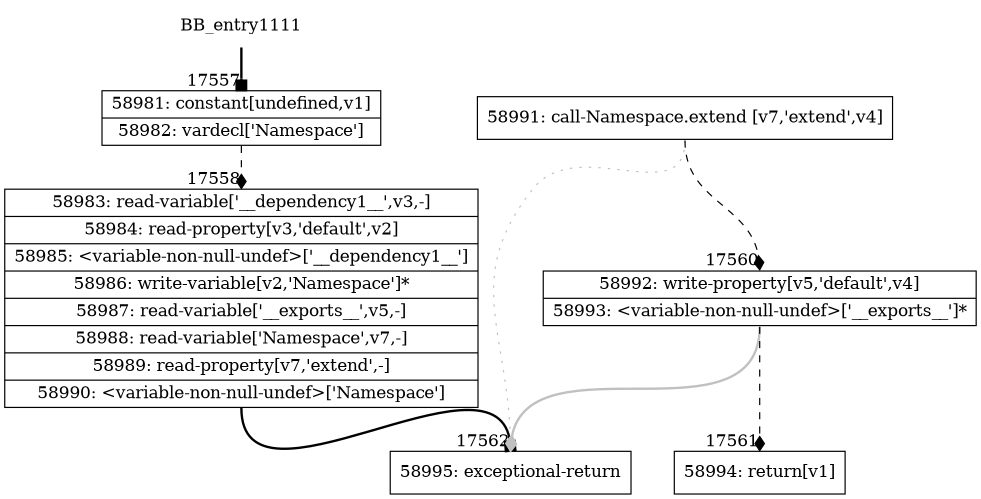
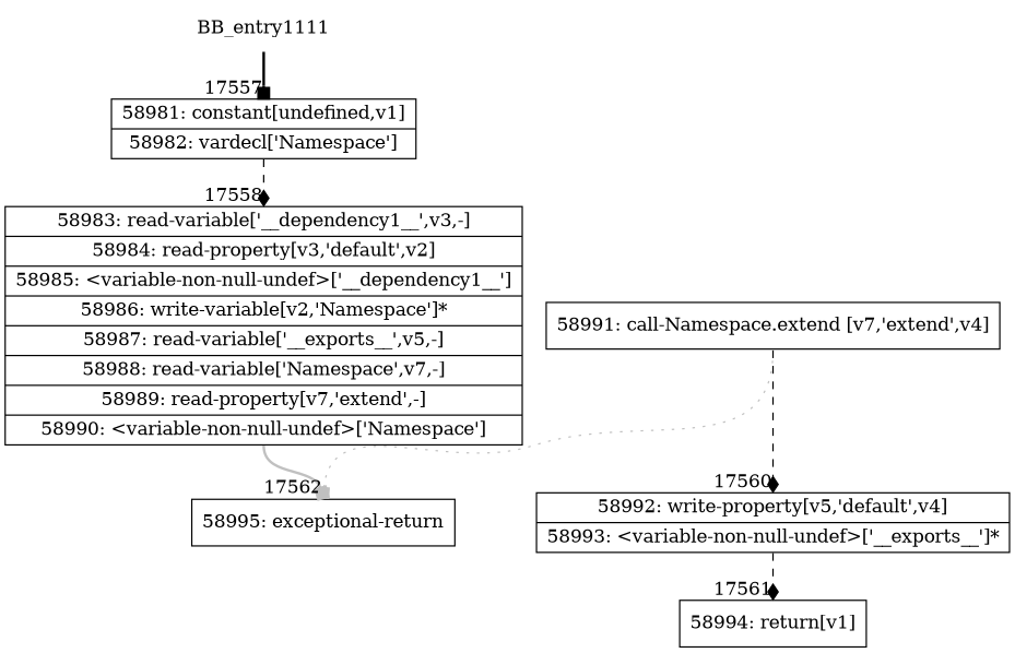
  digraph {
    rankdir=TD
    node [shape=record]
    edge [arrowhead=diamond headport=n style=bold tailport=s]
    n1 [label=BB_entry1111 shape=none]
    n2 [label="{58981: constant[undefined,v1]|58982: vardecl['Namespace']}"]
    n3 [label="{58983: read-variable['__dependency1__',v3,-]|58984: read-property[v3,'default',v2]|58985: \<variable-non-null-undef\>['__dependency1__']|58986: write-variable[v2,'Namespace']*|58987: read-variable['__exports__',v5,-]|58988: read-variable['Namespace',v7,-]|58989: read-property[v7,'extend',-]|58990: \<variable-non-null-undef\>['Namespace']}"]
    n4 [label="{58995: exceptional-return}"]
    n5 [label="{58991: call-Namespace.extend [v7,'extend',v4]}"]
    n6 [label="{58992: write-property[v5,'default',v4]|58993: \<variable-non-null-undef\>['__exports__']*}"]
    n7 [label="{58994: return[v1]}"]
    n1 -> n2 [arrowhead=box headlabel="    17557"]
    n2 -> n3 [headlabel="      17558" style=dashed]
-   n3 -> n4 [arrowhead=box color=black headlabel="      17562"]
-   n5 -> n4 [color=gray style=dotted]
+   n3 -> n4 [arrowhead=box color=gray headlabel="      17562"]
+   n5 -> n4 [arrowhead=box color=gray style=dotted]
    n5 -> n6 [headlabel="      17560" style=dashed]
-   n6 -> n4 [color=gray]
    n6 -> n7 [headlabel="      17561" style=dashed]
  }
